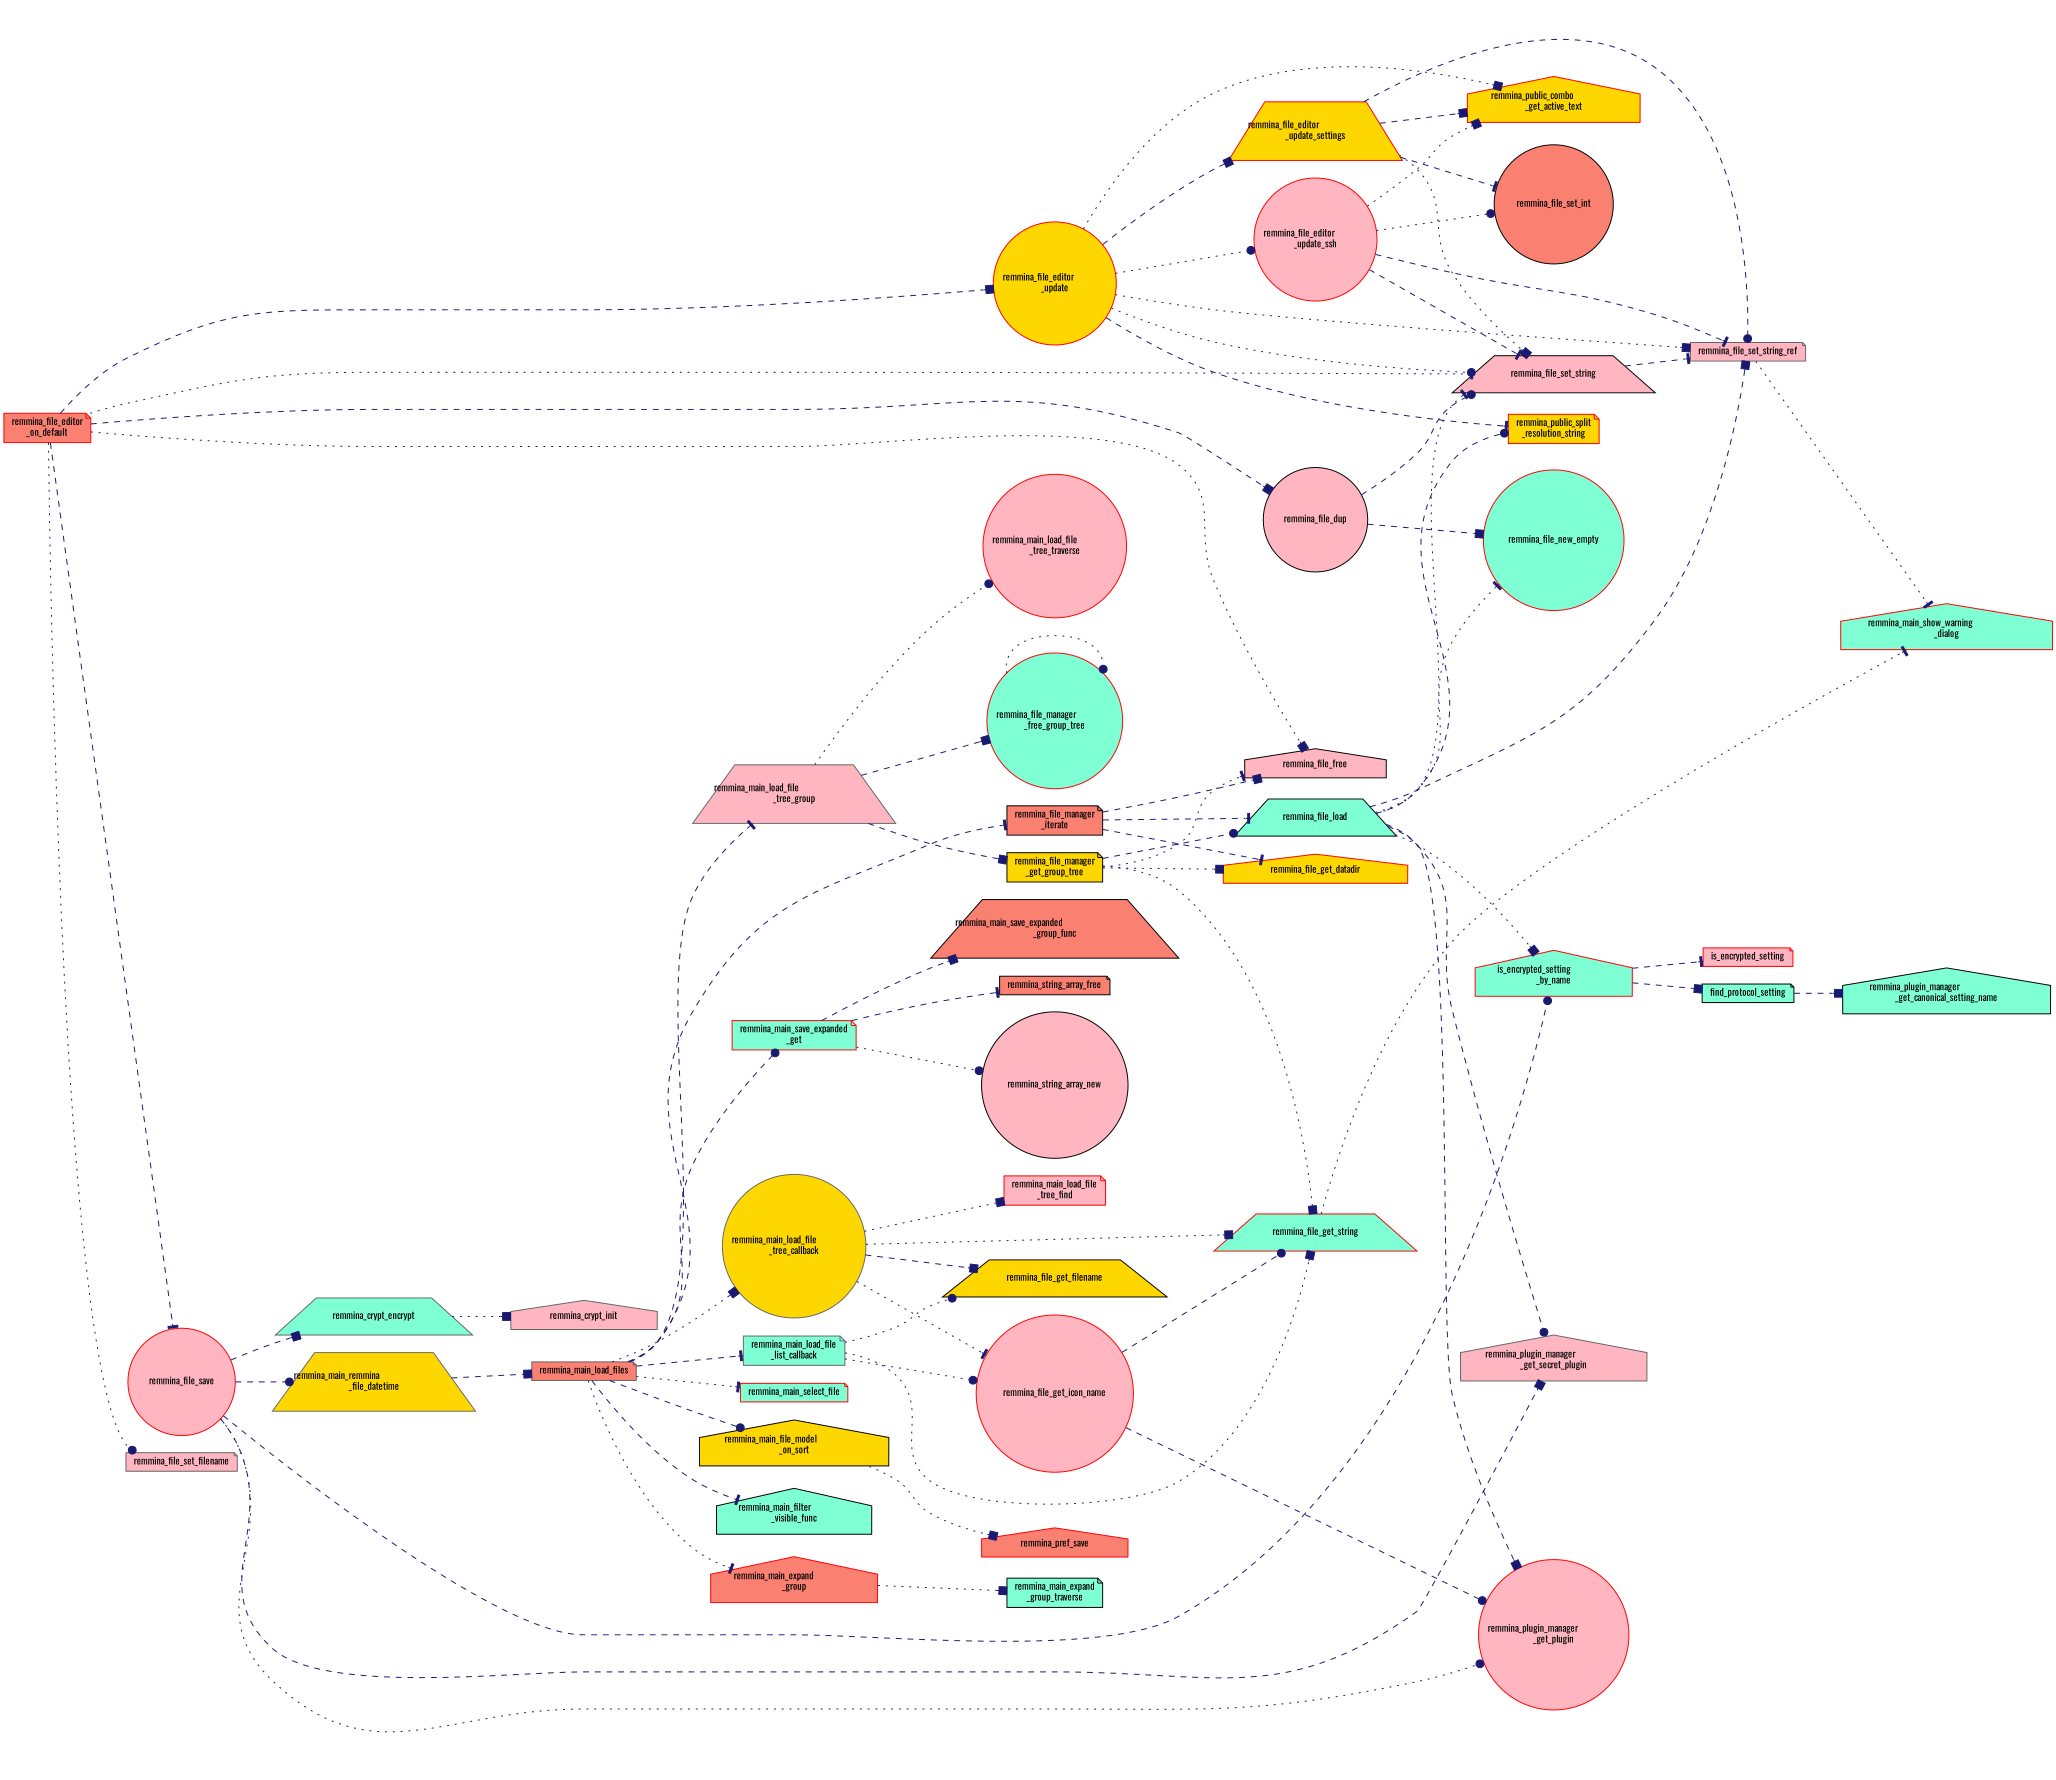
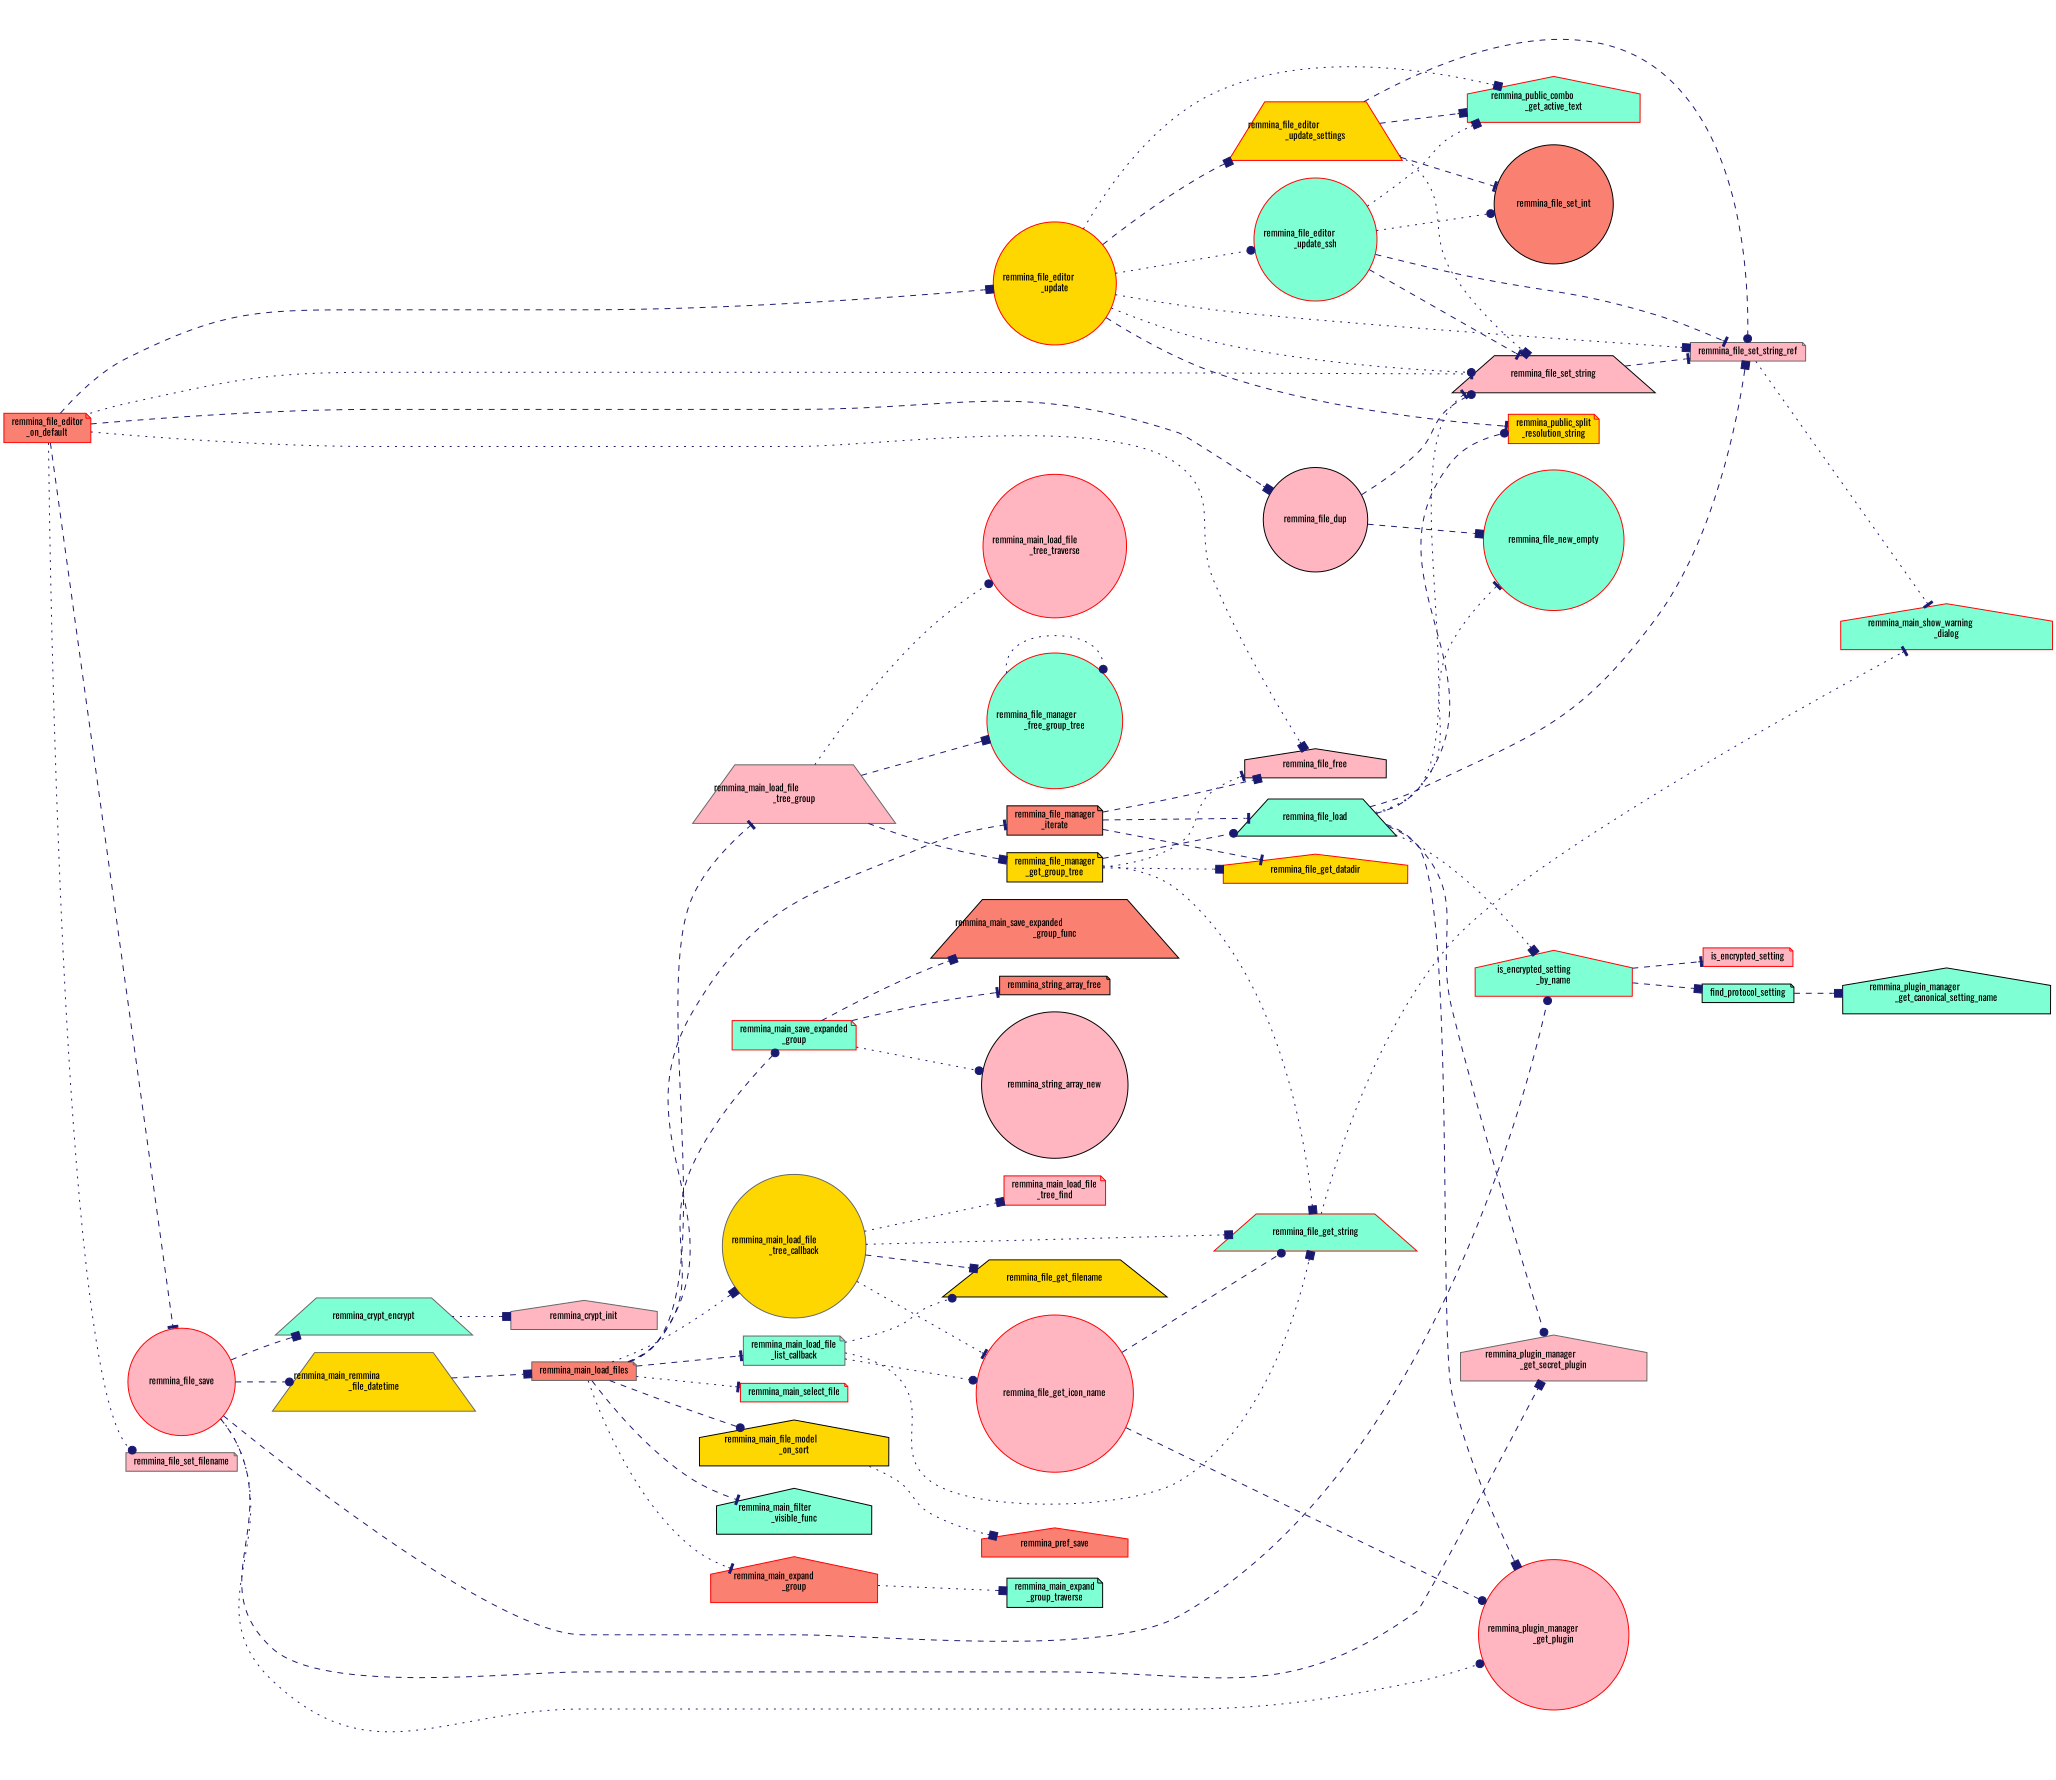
  digraph {
    fontname=Oswald
    rankdir=LR
    node [color=red fillcolor=lightpink fontname=Oswald fontsize=10 shape=note style=filled]
    edge [arrowhead=box color=midnightblue fontname=Oswald fontsize=10 labelfontname=Helvetica labelfontsize=10 style=dashed]
    n1 [fillcolor=salmon fontcolor=black height=0.2 label="remmina_file_editor\l_on_default" width=0.4]
    n2 [fillcolor=gold height=0.2 label="remmina_file_editor\l_update" shape=circle width=0.4]
    n3 [color=black height=0.2 label=remmina_file_set_string shape=trapezium width=0.4]
    n4 [color=black height=0.2 label=remmina_file_dup shape=circle width=0.4]
    n5 [color=gray40 height=0.2 label=remmina_file_set_filename width=0.4]
    n6 [height=0.2 label=remmina_file_save shape=circle width=0.4]
    n7 [color=black height=0.2 label=remmina_file_free shape=house width=0.4]
    n8 [color=gray40 height=0.2 label=remmina_file_set_string_ref width=0.4]
-   n9 [fillcolor=gold height=0.2 label="remmina_public_combo\l_get_active_text" shape=house width=0.4]
+   n9 [fillcolor=aquamarine height=0.2 label="remmina_public_combo\l_get_active_text" shape=house width=0.4]
    n10 [fillcolor=gold height=0.2 label="remmina_public_split\l_resolution_string" width=0.4]
-   n11 [height=0.2 label="remmina_file_editor\l_update_ssh" shape=circle width=0.4]
+   n11 [fillcolor=aquamarine height=0.2 label="remmina_file_editor\l_update_ssh" shape=circle width=0.4]
    n12 [fillcolor=gold height=0.2 label="remmina_file_editor\l_update_settings" shape=trapezium width=0.4]
    n13 [fillcolor=aquamarine height=0.2 label=remmina_file_new_empty shape=circle width=0.4]
    n14 [height=0.2 label="remmina_plugin_manager\l_get_plugin" shape=circle width=0.4]
    n15 [color=gray40 height=0.2 label="remmina_plugin_manager\l_get_secret_plugin" shape=house width=0.4]
    n16 [fillcolor=aquamarine height=0.2 label="is_encrypted_setting\l_by_name" shape=house width=0.4]
    n17 [color=gray40 fillcolor=aquamarine height=0.2 label=remmina_crypt_encrypt shape=trapezium width=0.4]
    n18 [color=gray40 fillcolor=gold height=0.2 label="remmina_main_remmina\l_file_datetime" shape=trapezium width=0.4]
    n19 [fillcolor=aquamarine height=0.2 label="remmina_main_show_warning\l_dialog" shape=house width=0.4]
    n20 [color=black fillcolor=salmon height=0.2 label=remmina_file_set_int shape=circle width=0.4]
    n21 [color=black fillcolor=aquamarine height=0.2 label=find_protocol_setting width=0.4]
    n22 [height=0.2 label=is_encrypted_setting width=0.4]
    n23 [color=gray40 height=0.2 label=remmina_crypt_init shape=house width=0.4]
    n24 [color=gray40 fillcolor=salmon height=0.2 label=remmina_main_load_files width=0.4]
    n25 [color=black fillcolor=aquamarine height=0.2 label="remmina_plugin_manager\l_get_canonical_setting_name" shape=house width=0.4]
-   n26 [fillcolor=aquamarine height=0.2 label="remmina_main_save_expanded\l_get" width=0.4]
+   n26 [fillcolor=aquamarine height=0.2 label="remmina_main_save_expanded\l_group" width=0.4]
    n27 [color=gray40 height=0.2 label="remmina_main_load_file\l_tree_group" shape=trapezium width=0.4]
    n28 [color=black fillcolor=salmon height=0.2 label="remmina_file_manager\l_iterate" width=0.4]
    n29 [color=gray40 fillcolor=gold height=0.2 label="remmina_main_load_file\l_tree_callback" shape=circle width=0.4]
    n30 [color=gray40 fillcolor=aquamarine height=0.2 label="remmina_main_load_file\l_list_callback" width=0.4]
    n31 [color=black fillcolor=aquamarine height=0.2 label="remmina_main_filter\l_visible_func" shape=house width=0.4]
    n32 [color=black fillcolor=gold height=0.2 label="remmina_main_file_model\l_on_sort" shape=house width=0.4]
    n33 [fillcolor=salmon height=0.2 label="remmina_main_expand\l_group" shape=house width=0.4]
    n34 [fillcolor=aquamarine height=0.2 label=remmina_main_select_file width=0.4]
    n35 [color=black fillcolor=salmon height=0.2 label=remmina_string_array_free width=0.4]
    n36 [color=black height=0.2 label=remmina_string_array_new shape=circle width=0.4]
    n37 [color=black fillcolor=salmon height=0.2 label="remmina_main_save_expanded\l_group_func" shape=trapezium width=0.4]
    n38 [color=black fillcolor=gold height=0.2 label="remmina_file_manager\l_get_group_tree" width=0.4]
    n39 [height=0.2 label="remmina_main_load_file\l_tree_traverse" shape=circle width=0.4]
    n40 [fillcolor=aquamarine height=0.2 label="remmina_file_manager\l_free_group_tree" shape=circle width=0.4]
    n41 [fillcolor=gold height=0.2 label=remmina_file_get_datadir shape=house width=0.4]
    n42 [color=black fillcolor=aquamarine height=0.2 label=remmina_file_load shape=trapezium width=0.4]
    n43 [fillcolor=aquamarine height=0.2 label=remmina_file_get_string shape=trapezium width=0.4]
    n44 [height=0.2 label="remmina_main_load_file\l_tree_find" width=0.4]
    n45 [height=0.2 label=remmina_file_get_icon_name shape=circle width=0.4]
    n46 [color=black fillcolor=gold height=0.2 label=remmina_file_get_filename shape=trapezium width=0.4]
    n47 [fillcolor=salmon height=0.2 label=remmina_pref_save shape=house width=0.4]
    n48 [color=black fillcolor=aquamarine height=0.2 label="remmina_main_expand\l_group_traverse" width=0.4]
    n1 -> n2
    n1 -> n3 [arrowhead=tee style=dotted]
    n1 -> n4
    n1 -> n5 [arrowhead=dot style=dotted]
    n1 -> n6 [arrowhead=tee]
    n1 -> n7 [style=dotted]
    n2 -> n3 [arrowhead=dot style=dotted]
    n2 -> n8 [style=dotted]
    n2 -> n9 [style=dotted]
    n2 -> n10 [arrowhead=tee]
    n2 -> n11 [arrowhead=dot style=dotted]
    n2 -> n12
    n3 -> n8 [arrowhead=tee]
    n4 -> n3 [arrowhead=dot]
    n4 -> n13
    n6 -> n14 [arrowhead=dot style=dotted]
    n6 -> n15
    n6 -> n16 [arrowhead=dot]
    n6 -> n17
    n6 -> n18 [arrowhead=dot]
    n8 -> n19 [arrowhead=tee style=dotted]
    n11 -> n3 [arrowhead=tee]
    n11 -> n8 [arrowhead=tee]
    n11 -> n9 [style=dotted]
    n11 -> n20 [arrowhead=dot style=dotted]
    n12 -> n3 [style=dotted]
    n12 -> n8 [arrowhead=dot]
    n12 -> n9
    n12 -> n20 [arrowhead=tee]
    n16 -> n21
    n16 -> n22 [arrowhead=tee]
    n17 -> n23 [style=dotted]
    n18 -> n24
    n21 -> n25
    n24 -> n26 [arrowhead=dot]
    n24 -> n27 [arrowhead=tee]
    n24 -> n28 [arrowhead=tee]
    n24 -> n29 [style=dotted]
    n24 -> n30 [arrowhead=tee]
    n24 -> n31 [arrowhead=tee]
    n24 -> n32 [arrowhead=dot]
    n24 -> n33 [arrowhead=tee style=dotted]
    n24 -> n34 [arrowhead=tee style=dotted]
    n26 -> n35 [arrowhead=tee]
    n26 -> n36 [arrowhead=dot style=dotted]
    n26 -> n37
    n27 -> n38
    n27 -> n39 [arrowhead=dot style=dotted]
    n27 -> n40
    n28 -> n7
    n28 -> n41 [arrowhead=tee]
    n28 -> n42 [arrowhead=tee]
    n29 -> n43 [style=dotted]
    n29 -> n44 [style=dotted]
    n29 -> n45 [arrowhead=tee style=dotted]
    n29 -> n46
    n30 -> n43 [style=dotted]
    n30 -> n45 [arrowhead=dot style=dotted]
    n30 -> n46 [arrowhead=dot style=dotted]
    n32 -> n47 [style=dotted]
    n33 -> n48 [style=dotted]
    n38 -> n7 [arrowhead=tee style=dotted]
    n38 -> n41 [style=dotted]
    n38 -> n42 [arrowhead=dot]
    n38 -> n43 [style=dotted]
    n40 -> n40 [arrowhead=dot style=dotted]
    n42 -> n3 [arrowhead=tee style=dotted]
    n42 -> n8
    n42 -> n10 [arrowhead=dot]
    n42 -> n13 [arrowhead=tee style=dotted]
    n42 -> n14
    n42 -> n15 [arrowhead=dot]
    n42 -> n16 [style=dotted]
    n43 -> n19 [arrowhead=tee style=dotted]
    n45 -> n14 [arrowhead=dot]
    n45 -> n43 [arrowhead=dot]
  }
